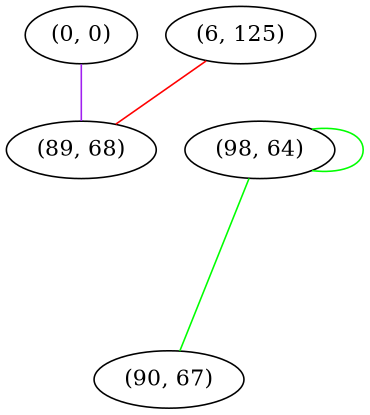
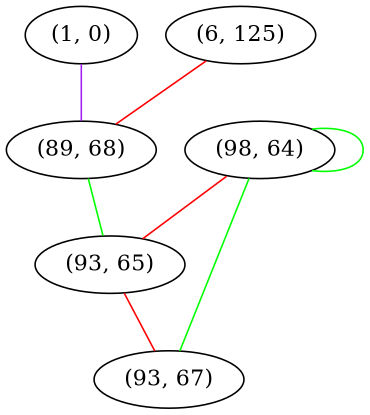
  graph {
    edge [color=green weight=1]
-   "(0, 0)"
+   "(0, 0)" [label="(1, 0)"]
    "(89, 68)"
+   "(93, 65)"
    n4 [label="(6, 125)"]
-   "(93, 67)" [label="(90, 67)"]
+   "(93, 67)"
    "(98, 64)"
    "(0, 0)" -- "(89, 68)" [color=purple weight=4]
+   "(89, 68)" -- "(93, 65)" [weight=2]
+   "(93, 65)" -- "(93, 67)" [color=red]
    n4 -- "(89, 68)" [color=red]
+   "(98, 64)" -- "(93, 65)" [color=red]
    "(98, 64)" -- "(93, 67)"
    "(98, 64)" -- "(98, 64)" [weight=2]
  }
